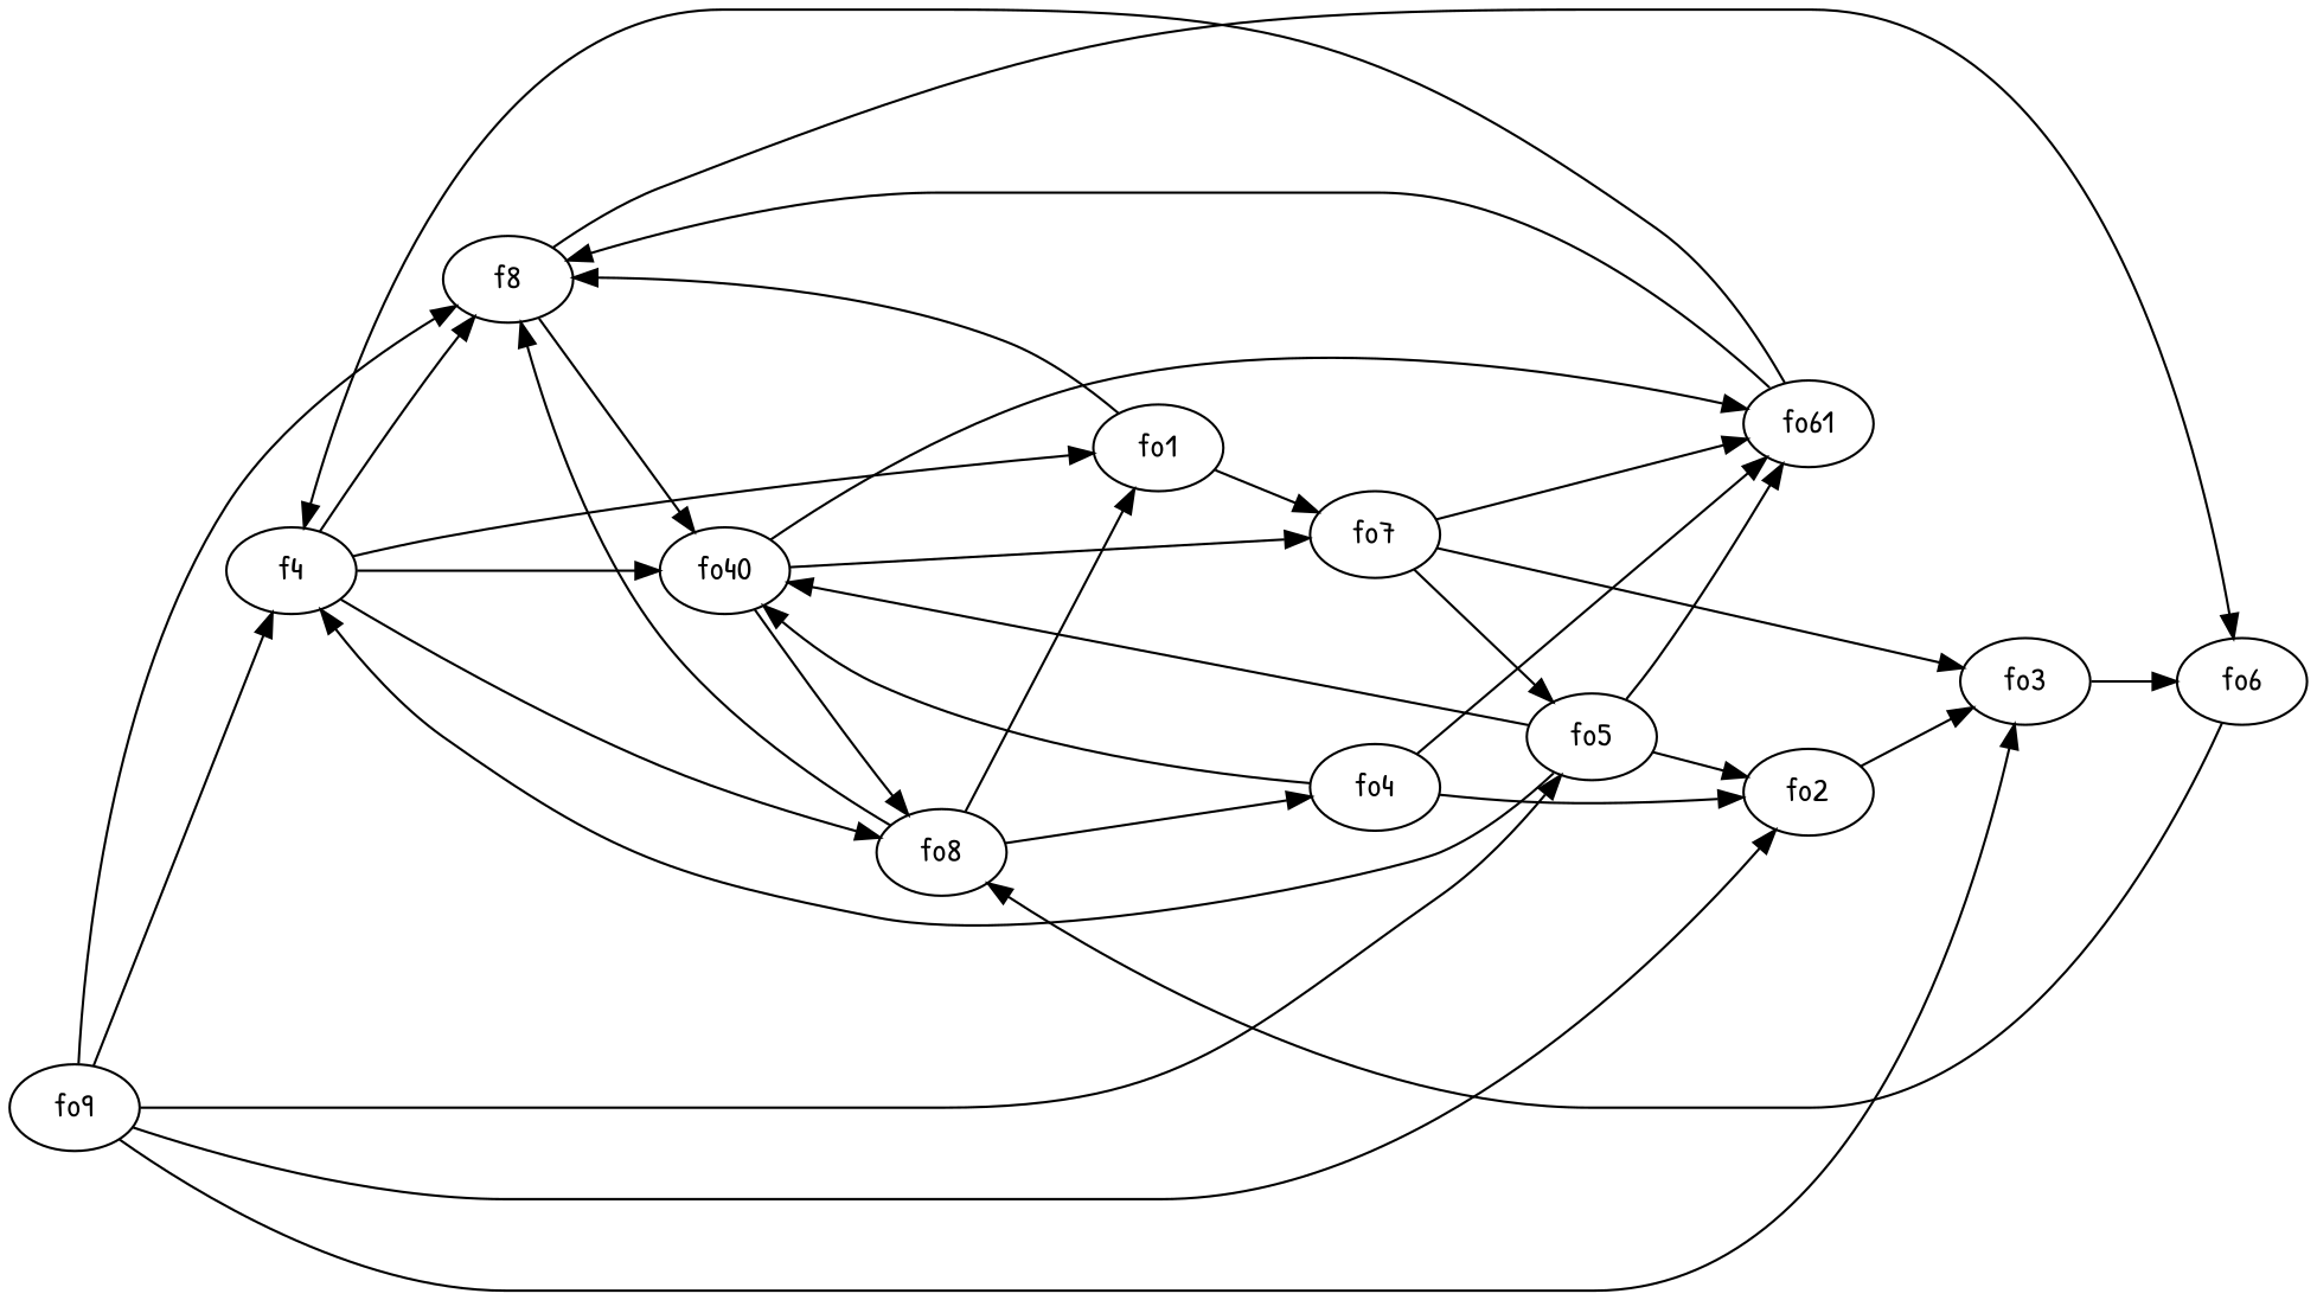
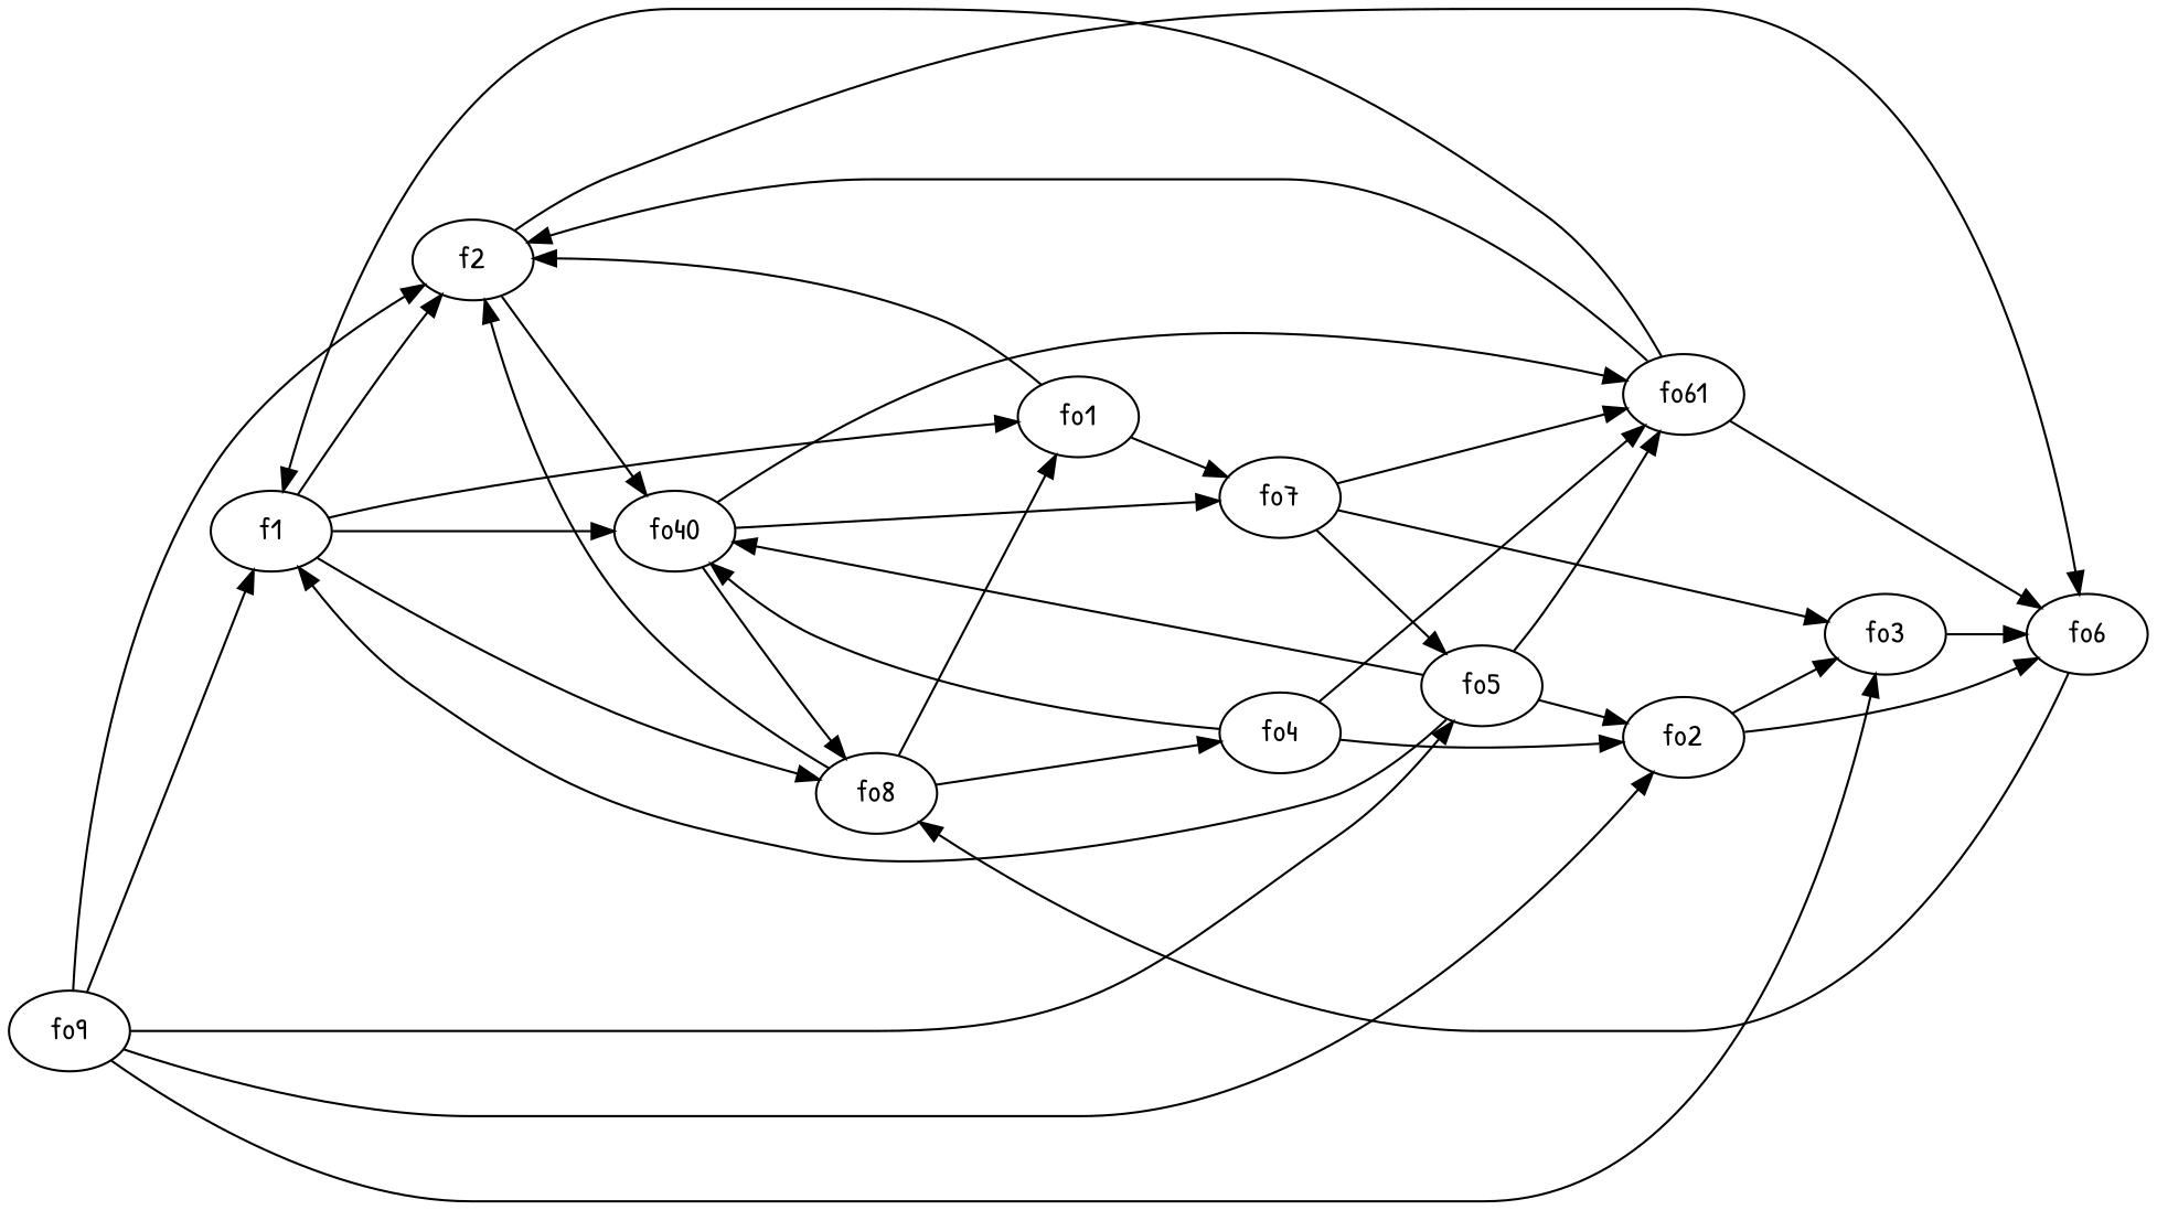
  strict digraph {
    fontname="Patrick Hand"
    rankdir=LR
    node [fontname="Patrick Hand"]
    edge [fontname="Patrick Hand" weight=2]
-   f1 [label=f4]
-   f2 [label=f8]
+   f1
+   f2
    fo1
    fo8
    n5 [label=fo40]
    fo6
    fo7
    fo2
    fo3
    fo4
    n11 [label=fo61]
    fo5
    fo9
    f1 -> f2
    f1 -> fo1
    f1 -> fo8
    f1 -> n5
    f2 -> n5
    f2 -> fo6
    fo1 -> f2
    fo1 -> fo7
    fo8 -> f2
    fo8 -> fo1
    fo8 -> fo4
    n5 -> fo8
    n5 -> fo7
    n5 -> n11
    fo6 -> fo8
    fo7 -> fo3
    fo7 -> n11
    fo7 -> fo5
+   fo2 -> fo6
    fo2 -> fo3
    fo3 -> fo6
    fo4 -> n5
    fo4 -> fo2
    fo4 -> n11
    n11 -> f1
    n11 -> f2
+   n11 -> fo6
    fo5 -> f1
    fo5 -> n5
    fo5 -> fo2
    fo5 -> n11
    fo9 -> f1
    fo9 -> f2
    fo9 -> fo2
    fo9 -> fo3
    fo9 -> fo5
  }
